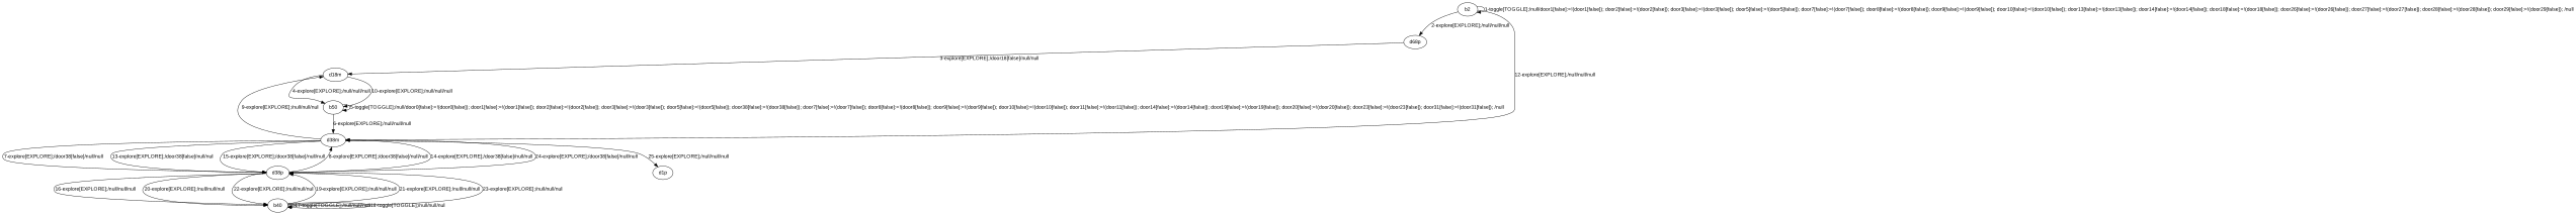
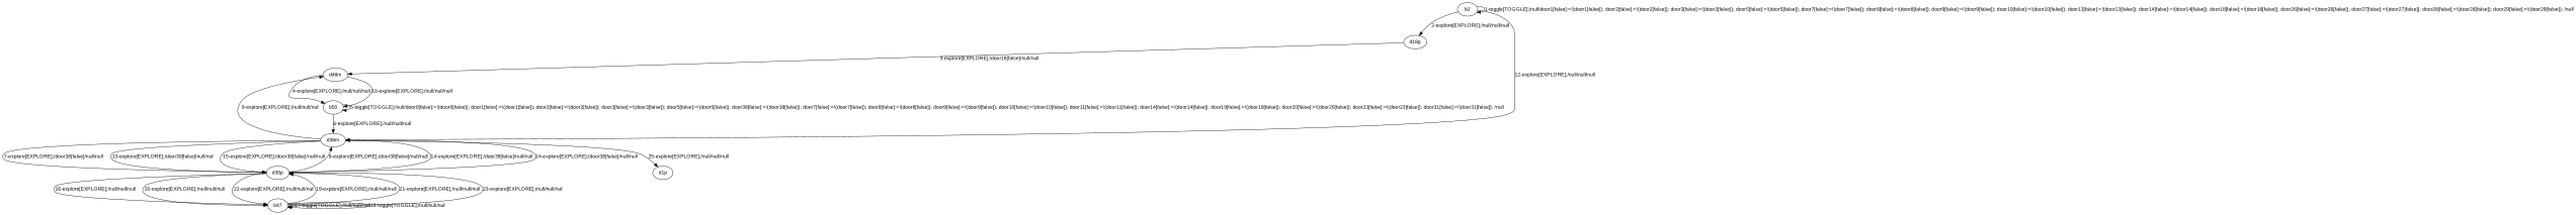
  digraph {
    fontname="Liberation Sans"
    node [fontname="Liberation Sans"]
    edge [fontname="Liberation Sans"]
    b2
-   d18p [label=d68p]
+   d18p
    d38m
-   d18m
+   d18m [label=d48m]
    b50
    d38p
    n7 [label=d1p]
-   b40
+   b40 [label=b47]
    b2 -> b2 [label="1-toggle[TOGGLE];/null/door1[false]:=!(door1[false]); door2[false]:=!(door2[false]); door3[false]:=!(door3[false]); door5[false]:=!(door5[false]); door7[false]:=!(door7[false]); door8[false]:=!(door8[false]); door9[false]:=!(door9[false]); door10[false]:=!(door10[false]); door13[false]:=!(door13[false]); door14[false]:=!(door14[false]); door18[false]:=!(door18[false]); door26[false]:=!(door26[false]); door27[false]:=!(door27[false]); door28[false]:=!(door28[false]); door29[false]:=!(door29[false]); /null"]
    b2 -> d18p [label="2-explore[EXPLORE];/null/null/null"]
    b2 -> d38m [label="12-explore[EXPLORE];/null/null/null"]
    d18p -> d18m [label="3-explore[EXPLORE];/door18[false]/null/null"]
    d38m -> d18m [label="9-explore[EXPLORE];/null/null/null"]
    d38m -> d38p [label="7-explore[EXPLORE];/door38[false]/null/null"]
    d38m -> d38p [label="13-explore[EXPLORE];/door38[false]/null/null"]
    d38m -> d38p [label="15-explore[EXPLORE];/door38[false]/null/null"]
    d38m -> n7 [label="25-explore[EXPLORE];/null/null/null"]
    d18m -> b50 [label="4-explore[EXPLORE];/null/null/null"]
    d18m -> b50 [label="10-explore[EXPLORE];/null/null/null"]
    b50 -> d38m [label="6-explore[EXPLORE];/null/null/null"]
    b50 -> b50 [label="5-toggle[TOGGLE];/null/door0[false]:=!(door0[false]); door1[false]:=!(door1[false]); door2[false]:=!(door2[false]); door3[false]:=!(door3[false]); door5[false]:=!(door5[false]); door38[false]:=!(door38[false]); door7[false]:=!(door7[false]); door8[false]:=!(door8[false]); door9[false]:=!(door9[false]); door10[false]:=!(door10[false]); door11[false]:=!(door11[false]); door14[false]:=!(door14[false]); door19[false]:=!(door19[false]); door20[false]:=!(door20[false]); door23[false]:=!(door23[false]); door31[false]:=!(door31[false]); /null"]
    d38p -> d38m [label="8-explore[EXPLORE];/door38[false]/null/null"]
    d38p -> d38m [label="14-explore[EXPLORE];/door38[false]/null/null"]
    d38p -> d38m [label="24-explore[EXPLORE];/door38[false]/null/null"]
    d38p -> b40 [label="16-explore[EXPLORE];/null/null/null"]
    d38p -> b40 [label="20-explore[EXPLORE];/null/null/null"]
    d38p -> b40 [label="22-explore[EXPLORE];/null/null/null"]
    b40 -> d38p [label="19-explore[EXPLORE];/null/null/null"]
    b40 -> d38p [label="21-explore[EXPLORE];/null/null/null"]
    b40 -> d38p [label="23-explore[EXPLORE];/null/null/null"]
    b40 -> b40 [label="17-toggle[TOGGLE];/null/null/null"]
    b40 -> b40 [label="18-toggle[TOGGLE];/null/null/null"]
  }
